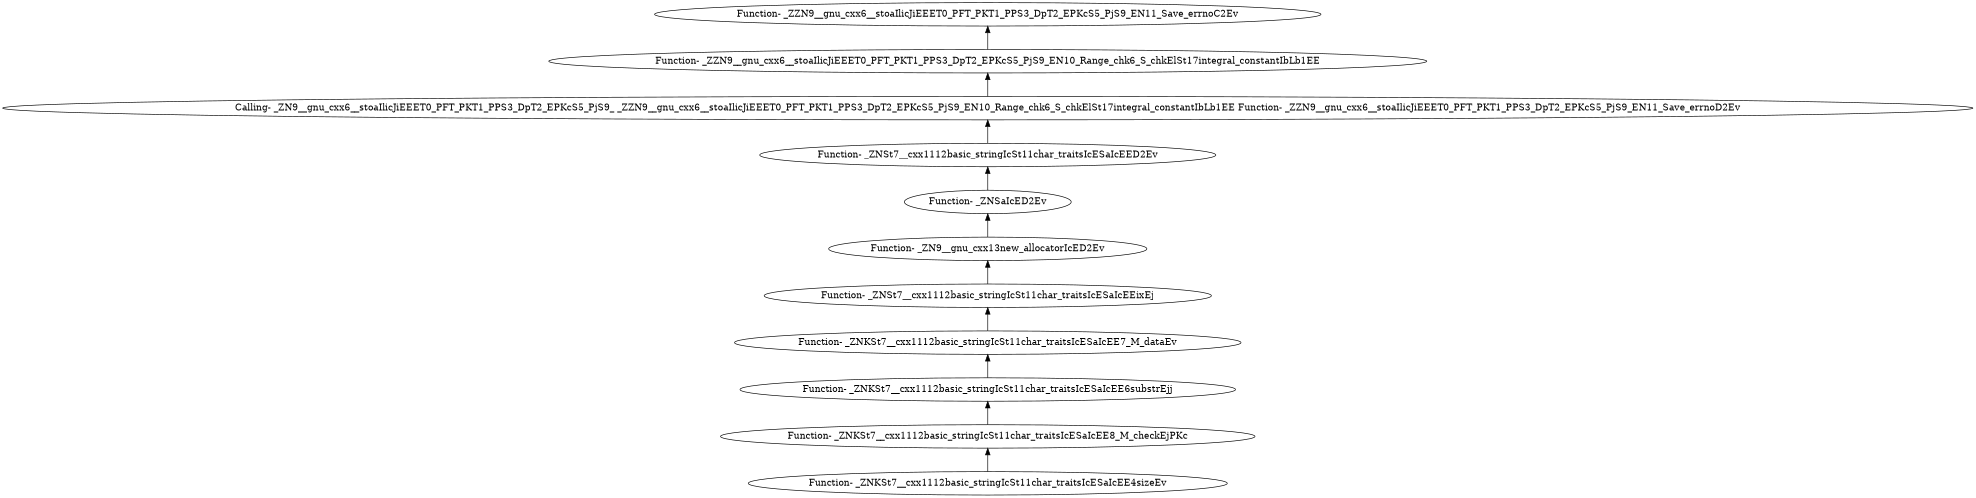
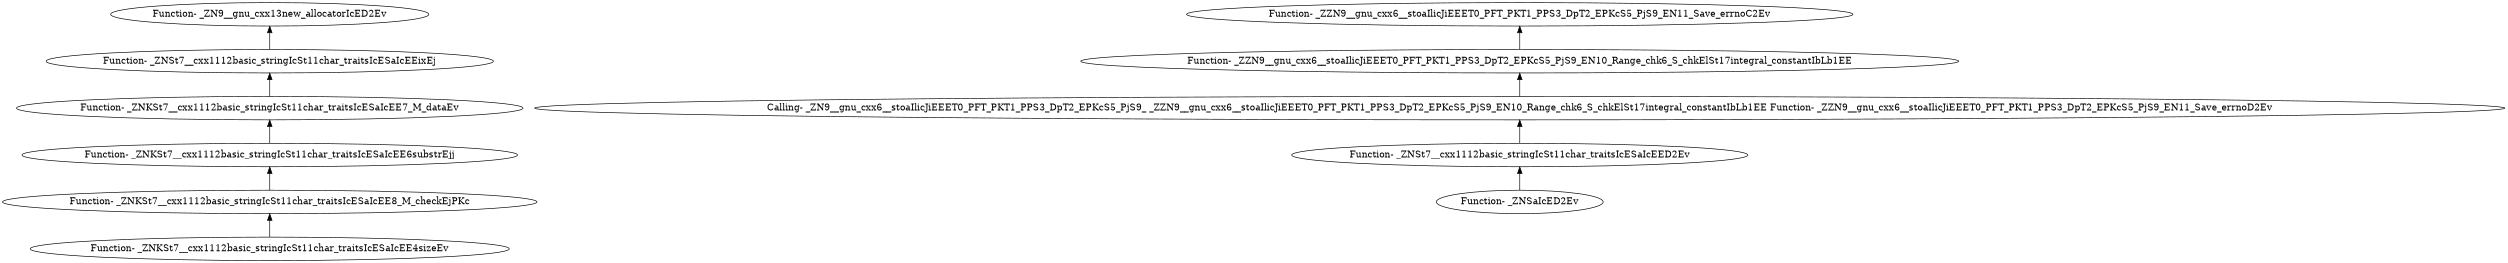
  digraph {
    edge [dir=back]
    "Function- _ZNKSt7__cxx1112basic_stringIcSt11char_traitsIcESaIcEE8_M_checkEjPKc"
    "Function- _ZNKSt7__cxx1112basic_stringIcSt11char_traitsIcESaIcEE4sizeEv"
    "Function- _ZNKSt7__cxx1112basic_stringIcSt11char_traitsIcESaIcEE6substrEjj"
    "Function- _ZNKSt7__cxx1112basic_stringIcSt11char_traitsIcESaIcEE7_M_dataEv"
    "Function- _ZNSt7__cxx1112basic_stringIcSt11char_traitsIcESaIcEEixEj"
    "Function- _ZN9__gnu_cxx13new_allocatorIcED2Ev"
    "Function- _ZNSaIcED2Ev"
    "Function- _ZNSt7__cxx1112basic_stringIcSt11char_traitsIcESaIcEED2Ev"
    "Calling- _ZN9__gnu_cxx6__stoaIlicJiEEET0_PFT_PKT1_PPS3_DpT2_EPKcS5_PjS9_ _ZZN9__gnu_cxx6__stoaIlicJiEEET0_PFT_PKT1_PPS3_DpT2_EPKcS5_PjS9_EN10_Range_chk6_S_chkElSt17integral_constantIbLb1EE Function- _ZZN9__gnu_cxx6__stoaIlicJiEEET0_PFT_PKT1_PPS3_DpT2_EPKcS5_PjS9_EN11_Save_errnoD2Ev"
    "Function- _ZZN9__gnu_cxx6__stoaIlicJiEEET0_PFT_PKT1_PPS3_DpT2_EPKcS5_PjS9_EN10_Range_chk6_S_chkElSt17integral_constantIbLb1EE"
    "Function- _ZZN9__gnu_cxx6__stoaIlicJiEEET0_PFT_PKT1_PPS3_DpT2_EPKcS5_PjS9_EN11_Save_errnoC2Ev"
    "Function- _ZNKSt7__cxx1112basic_stringIcSt11char_traitsIcESaIcEE8_M_checkEjPKc" -> "Function- _ZNKSt7__cxx1112basic_stringIcSt11char_traitsIcESaIcEE4sizeEv"
    "Function- _ZNKSt7__cxx1112basic_stringIcSt11char_traitsIcESaIcEE6substrEjj" -> "Function- _ZNKSt7__cxx1112basic_stringIcSt11char_traitsIcESaIcEE8_M_checkEjPKc"
    "Function- _ZNKSt7__cxx1112basic_stringIcSt11char_traitsIcESaIcEE7_M_dataEv" -> "Function- _ZNKSt7__cxx1112basic_stringIcSt11char_traitsIcESaIcEE6substrEjj"
    "Function- _ZNSt7__cxx1112basic_stringIcSt11char_traitsIcESaIcEEixEj" -> "Function- _ZNKSt7__cxx1112basic_stringIcSt11char_traitsIcESaIcEE7_M_dataEv"
    "Function- _ZN9__gnu_cxx13new_allocatorIcED2Ev" -> "Function- _ZNSt7__cxx1112basic_stringIcSt11char_traitsIcESaIcEEixEj"
-   "Function- _ZNSaIcED2Ev" -> "Function- _ZN9__gnu_cxx13new_allocatorIcED2Ev"
    "Function- _ZNSt7__cxx1112basic_stringIcSt11char_traitsIcESaIcEED2Ev" -> "Function- _ZNSaIcED2Ev"
    "Calling- _ZN9__gnu_cxx6__stoaIlicJiEEET0_PFT_PKT1_PPS3_DpT2_EPKcS5_PjS9_ _ZZN9__gnu_cxx6__stoaIlicJiEEET0_PFT_PKT1_PPS3_DpT2_EPKcS5_PjS9_EN10_Range_chk6_S_chkElSt17integral_constantIbLb1EE Function- _ZZN9__gnu_cxx6__stoaIlicJiEEET0_PFT_PKT1_PPS3_DpT2_EPKcS5_PjS9_EN11_Save_errnoD2Ev" -> "Function- _ZNSt7__cxx1112basic_stringIcSt11char_traitsIcESaIcEED2Ev"
    "Function- _ZZN9__gnu_cxx6__stoaIlicJiEEET0_PFT_PKT1_PPS3_DpT2_EPKcS5_PjS9_EN10_Range_chk6_S_chkElSt17integral_constantIbLb1EE" -> "Calling- _ZN9__gnu_cxx6__stoaIlicJiEEET0_PFT_PKT1_PPS3_DpT2_EPKcS5_PjS9_ _ZZN9__gnu_cxx6__stoaIlicJiEEET0_PFT_PKT1_PPS3_DpT2_EPKcS5_PjS9_EN10_Range_chk6_S_chkElSt17integral_constantIbLb1EE Function- _ZZN9__gnu_cxx6__stoaIlicJiEEET0_PFT_PKT1_PPS3_DpT2_EPKcS5_PjS9_EN11_Save_errnoD2Ev"
    "Function- _ZZN9__gnu_cxx6__stoaIlicJiEEET0_PFT_PKT1_PPS3_DpT2_EPKcS5_PjS9_EN11_Save_errnoC2Ev" -> "Function- _ZZN9__gnu_cxx6__stoaIlicJiEEET0_PFT_PKT1_PPS3_DpT2_EPKcS5_PjS9_EN10_Range_chk6_S_chkElSt17integral_constantIbLb1EE"
  }
